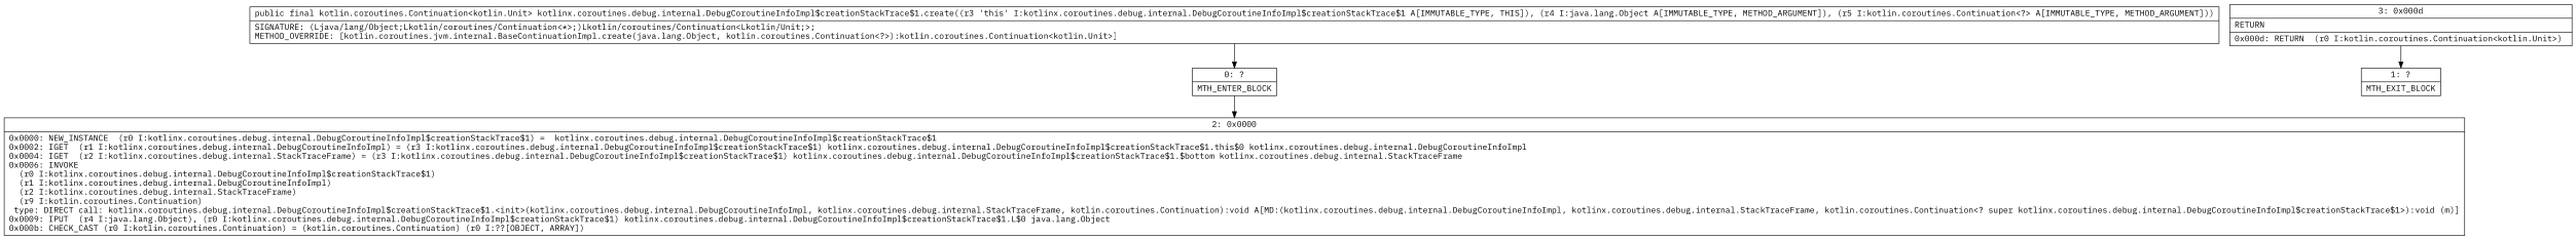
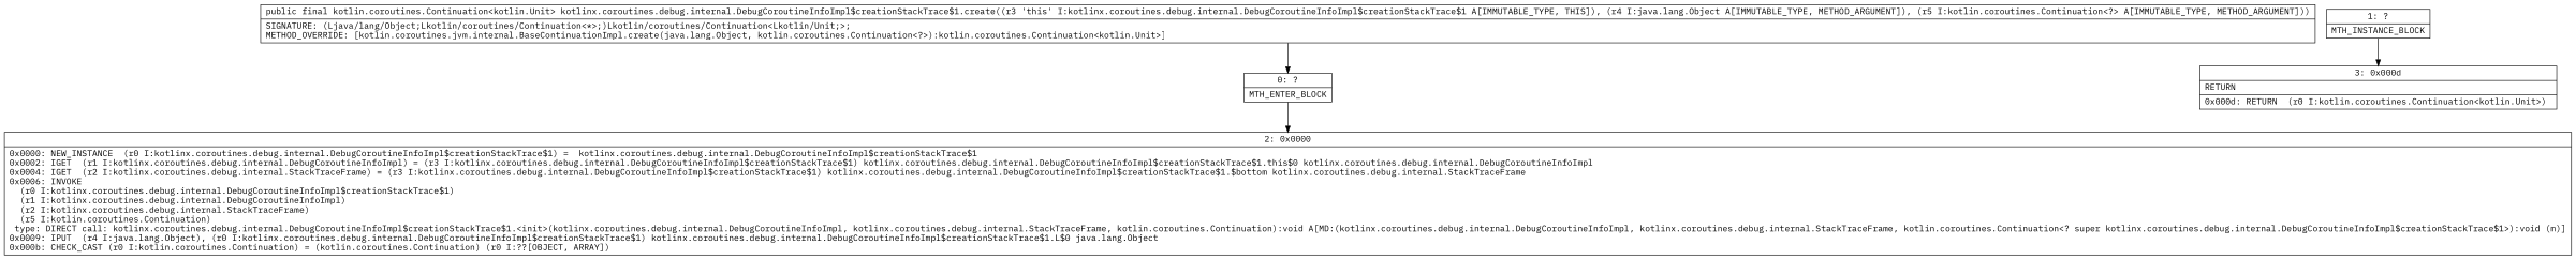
  digraph {
    fontname="IBM Plex Mono"
    node [fontname="IBM Plex Mono" shape=record]
    edge [fontname="IBM Plex Mono"]
    n1 [label="{0\:\ ?|MTH_ENTER_BLOCK\l}"]
-   n2 [label="{2\:\ 0x0000|0x0000: NEW_INSTANCE  (r0 I:kotlinx.coroutines.debug.internal.DebugCoroutineInfoImpl$creationStackTrace$1) =  kotlinx.coroutines.debug.internal.DebugCoroutineInfoImpl$creationStackTrace$1 \l0x0002: IGET  (r1 I:kotlinx.coroutines.debug.internal.DebugCoroutineInfoImpl) = (r3 I:kotlinx.coroutines.debug.internal.DebugCoroutineInfoImpl$creationStackTrace$1) kotlinx.coroutines.debug.internal.DebugCoroutineInfoImpl$creationStackTrace$1.this$0 kotlinx.coroutines.debug.internal.DebugCoroutineInfoImpl \l0x0004: IGET  (r2 I:kotlinx.coroutines.debug.internal.StackTraceFrame) = (r3 I:kotlinx.coroutines.debug.internal.DebugCoroutineInfoImpl$creationStackTrace$1) kotlinx.coroutines.debug.internal.DebugCoroutineInfoImpl$creationStackTrace$1.$bottom kotlinx.coroutines.debug.internal.StackTraceFrame \l0x0006: INVOKE  \l  (r0 I:kotlinx.coroutines.debug.internal.DebugCoroutineInfoImpl$creationStackTrace$1)\l  (r1 I:kotlinx.coroutines.debug.internal.DebugCoroutineInfoImpl)\l  (r2 I:kotlinx.coroutines.debug.internal.StackTraceFrame)\l  (r9 I:kotlin.coroutines.Continuation)\l type: DIRECT call: kotlinx.coroutines.debug.internal.DebugCoroutineInfoImpl$creationStackTrace$1.\<init\>(kotlinx.coroutines.debug.internal.DebugCoroutineInfoImpl, kotlinx.coroutines.debug.internal.StackTraceFrame, kotlin.coroutines.Continuation):void A[MD:(kotlinx.coroutines.debug.internal.DebugCoroutineInfoImpl, kotlinx.coroutines.debug.internal.StackTraceFrame, kotlin.coroutines.Continuation\<? super kotlinx.coroutines.debug.internal.DebugCoroutineInfoImpl$creationStackTrace$1\>):void (m)]\l0x0009: IPUT  (r4 I:java.lang.Object), (r0 I:kotlinx.coroutines.debug.internal.DebugCoroutineInfoImpl$creationStackTrace$1) kotlinx.coroutines.debug.internal.DebugCoroutineInfoImpl$creationStackTrace$1.L$0 java.lang.Object \l0x000b: CHECK_CAST (r0 I:kotlin.coroutines.Continuation) = (kotlin.coroutines.Continuation) (r0 I:??[OBJECT, ARRAY]) \l}"]
+   n2 [label="{2\:\ 0x0000|0x0000: NEW_INSTANCE  (r0 I:kotlinx.coroutines.debug.internal.DebugCoroutineInfoImpl$creationStackTrace$1) =  kotlinx.coroutines.debug.internal.DebugCoroutineInfoImpl$creationStackTrace$1 \l0x0002: IGET  (r1 I:kotlinx.coroutines.debug.internal.DebugCoroutineInfoImpl) = (r3 I:kotlinx.coroutines.debug.internal.DebugCoroutineInfoImpl$creationStackTrace$1) kotlinx.coroutines.debug.internal.DebugCoroutineInfoImpl$creationStackTrace$1.this$0 kotlinx.coroutines.debug.internal.DebugCoroutineInfoImpl \l0x0004: IGET  (r2 I:kotlinx.coroutines.debug.internal.StackTraceFrame) = (r3 I:kotlinx.coroutines.debug.internal.DebugCoroutineInfoImpl$creationStackTrace$1) kotlinx.coroutines.debug.internal.DebugCoroutineInfoImpl$creationStackTrace$1.$bottom kotlinx.coroutines.debug.internal.StackTraceFrame \l0x0006: INVOKE  \l  (r0 I:kotlinx.coroutines.debug.internal.DebugCoroutineInfoImpl$creationStackTrace$1)\l  (r1 I:kotlinx.coroutines.debug.internal.DebugCoroutineInfoImpl)\l  (r2 I:kotlinx.coroutines.debug.internal.StackTraceFrame)\l  (r5 I:kotlin.coroutines.Continuation)\l type: DIRECT call: kotlinx.coroutines.debug.internal.DebugCoroutineInfoImpl$creationStackTrace$1.\<init\>(kotlinx.coroutines.debug.internal.DebugCoroutineInfoImpl, kotlinx.coroutines.debug.internal.StackTraceFrame, kotlin.coroutines.Continuation):void A[MD:(kotlinx.coroutines.debug.internal.DebugCoroutineInfoImpl, kotlinx.coroutines.debug.internal.StackTraceFrame, kotlin.coroutines.Continuation\<? super kotlinx.coroutines.debug.internal.DebugCoroutineInfoImpl$creationStackTrace$1\>):void (m)]\l0x0009: IPUT  (r4 I:java.lang.Object), (r0 I:kotlinx.coroutines.debug.internal.DebugCoroutineInfoImpl$creationStackTrace$1) kotlinx.coroutines.debug.internal.DebugCoroutineInfoImpl$creationStackTrace$1.L$0 java.lang.Object \l0x000b: CHECK_CAST (r0 I:kotlin.coroutines.Continuation) = (kotlin.coroutines.Continuation) (r0 I:??[OBJECT, ARRAY]) \l}"]
    n3 [label="{3\:\ 0x000d|RETURN\l|0x000d: RETURN  (r0 I:kotlin.coroutines.Continuation\<kotlin.Unit\>) \l}"]
-   n4 [label="{1\:\ ?|MTH_EXIT_BLOCK\l}"]
+   n4 [label="{1\:\ ?|MTH_INSTANCE_BLOCK\l}"]
    n5 [label="{public final kotlin.coroutines.Continuation\<kotlin.Unit\> kotlinx.coroutines.debug.internal.DebugCoroutineInfoImpl$creationStackTrace$1.create((r3 'this' I:kotlinx.coroutines.debug.internal.DebugCoroutineInfoImpl$creationStackTrace$1 A[IMMUTABLE_TYPE, THIS]), (r4 I:java.lang.Object A[IMMUTABLE_TYPE, METHOD_ARGUMENT]), (r5 I:kotlin.coroutines.Continuation\<?\> A[IMMUTABLE_TYPE, METHOD_ARGUMENT]))  | SIGNATURE: (Ljava\/lang\/Object;Lkotlin\/coroutines\/Continuation\<*\>;)Lkotlin\/coroutines\/Continuation\<Lkotlin\/Unit;\>;\lMETHOD_OVERRIDE: [kotlin.coroutines.jvm.internal.BaseContinuationImpl.create(java.lang.Object, kotlin.coroutines.Continuation\<?\>):kotlin.coroutines.Continuation\<kotlin.Unit\>]\l}"]
    n1 -> n2
-   n3 -> n4
+   n4 -> n3
    n5 -> n1
  }
